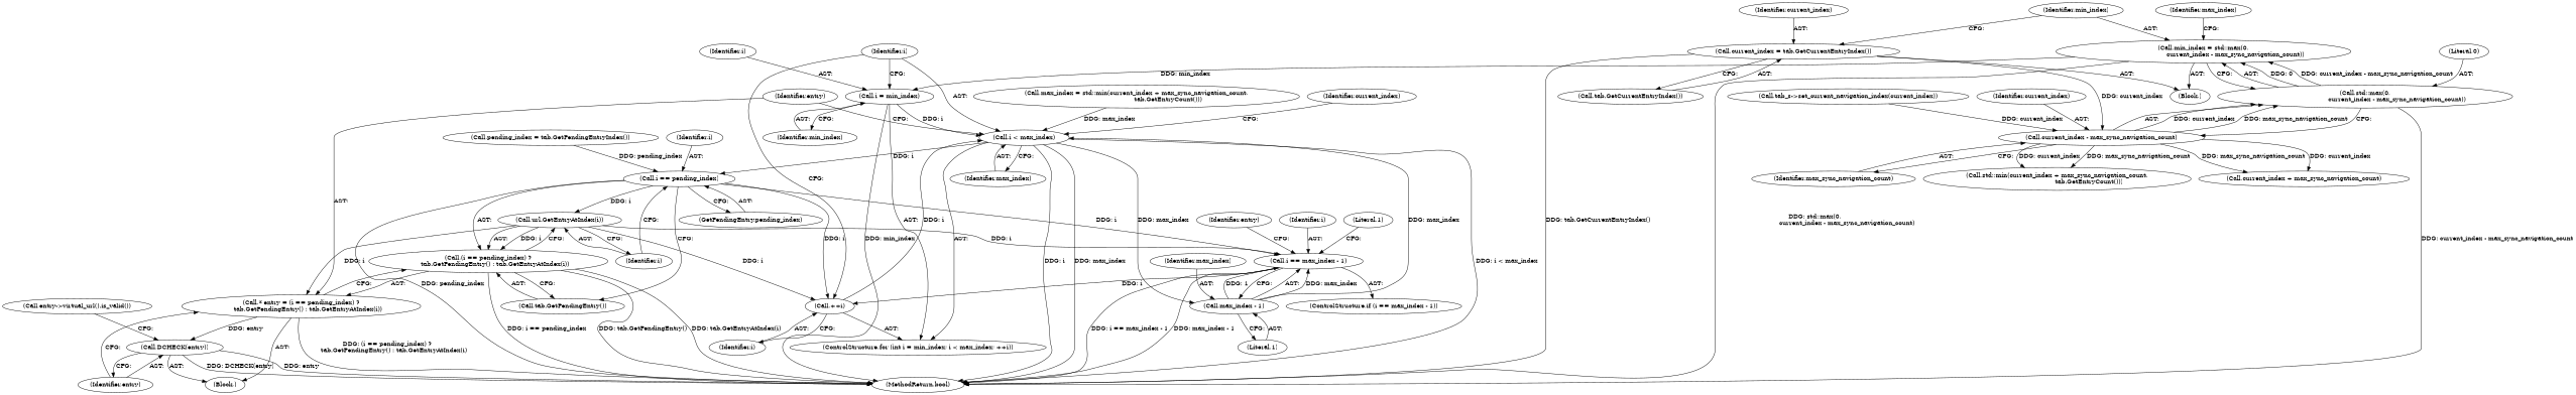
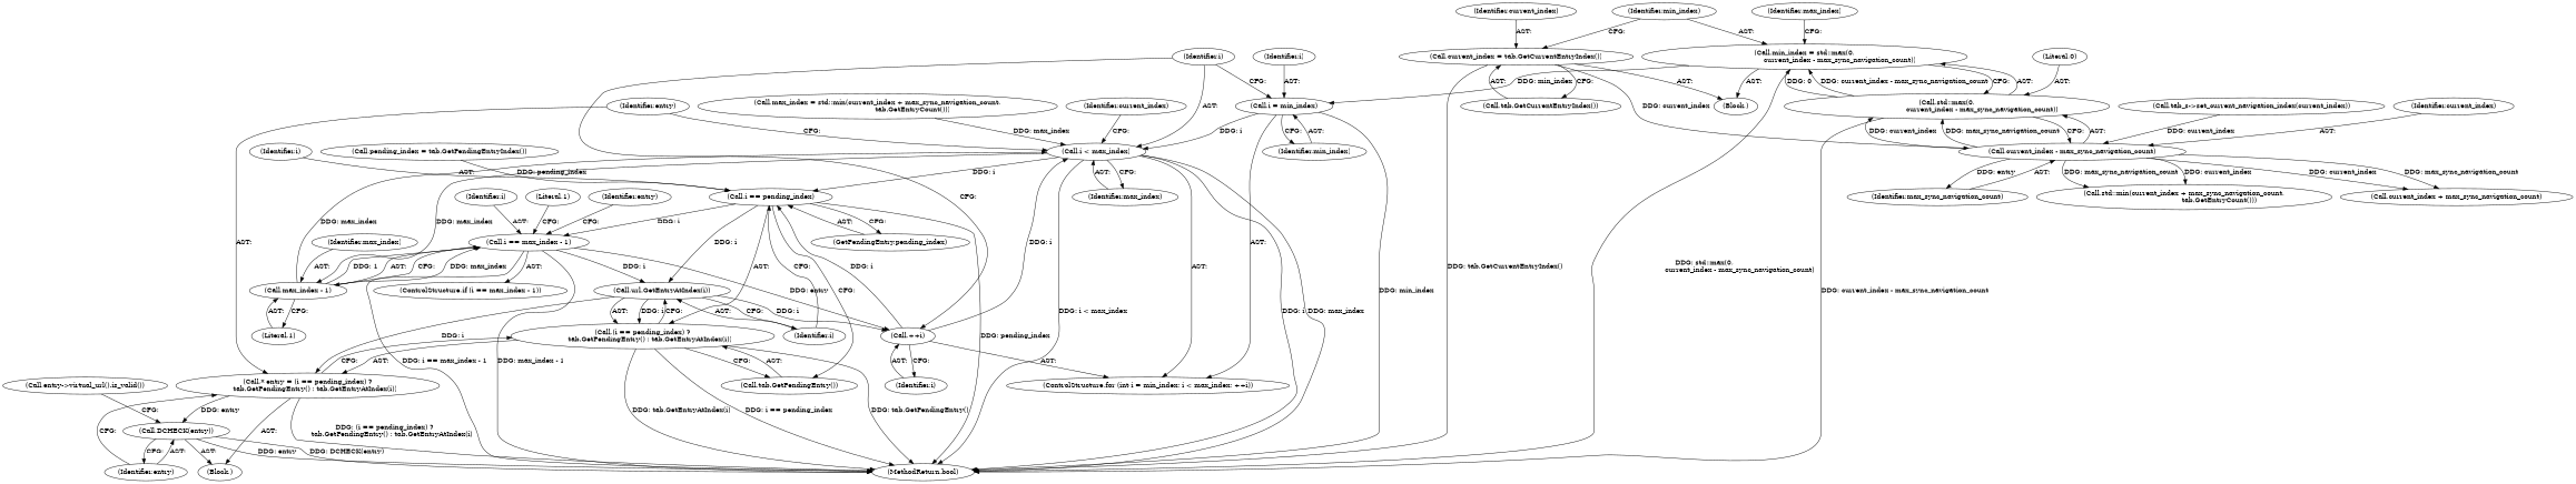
  digraph {
    n1 [label="(Call,min_index = std::max(0,\n                                 current_index - max_sync_navigation_count))"]
    n2 [label="(Call,std::max(0,\n                                 current_index - max_sync_navigation_count))"]
    n3 [label="(Call,i = min_index)"]
    n4 [label="(MethodReturn,bool)"]
    n5 [label="(Block,)"]
    n6 [label="(Call,current_index - max_sync_navigation_count)"]
    n7 [label="(Call,i < max_index)"]
    n8 [label="(Identifier,min_index)"]
    n9 [label="(ControlStructure,for (int i = min_index; i < max_index; ++i))"]
    n10 [label="(Call,std::min(current_index + max_sync_navigation_count,\n                                 tab.GetEntryCount()))"]
    n11 [label="(Identifier,max_sync_navigation_count)"]
    n12 [label="(Call,current_index + max_sync_navigation_count)"]
    n13 [label="(Call,tab_s->set_current_navigation_index(current_index))"]
    n14 [label="(Call,current_index = tab.GetCurrentEntryIndex())"]
    n15 [label="(Call,tab.GetCurrentEntryIndex())"]
    n16 [label="(Call,i == pending_index)"]
    n17 [label="(Call,max_index - 1)"]
    n18 [label="(Identifier,max_index)"]
    n19 [label="(Call,++i)"]
    n20 [label="(Call,url.GetEntryAtIndex(i))"]
    n21 [label="(Call,(i == pending_index) ?\n       tab.GetPendingEntry() : tab.GetEntryAtIndex(i))"]
    n22 [label="(Call,i == max_index - 1)"]
    n23 [label="(GetPendingEntry,pending_index)"]
    n24 [label="(Call,tab.GetPendingEntry())"]
    n25 [label="(Literal,1)"]
    n26 [label="(Identifier,i)"]
    n27 [label="(Call,* entry = (i == pending_index) ?\n       tab.GetPendingEntry() : tab.GetEntryAtIndex(i))"]
    n28 [label="(Identifier,i)"]
    n29 [label="(ControlStructure,if (i == max_index - 1))"]
    n30 [label="(Call,DCHECK(entry))"]
    n31 [label="(Block,)"]
    n32 [label="(Identifier,entry)"]
    n33 [label="(Identifier,entry)"]
    n34 [label="(Identifier,i)"]
    n35 [label="(Identifier,min_index)"]
    n36 [label="(Call,entry->virtual_url().is_valid())"]
    n37 [label="(Call,max_index = std::min(current_index + max_sync_navigation_count,\n                                 tab.GetEntryCount()))"]
    n38 [label="(Identifier,max_index)"]
    n39 [label="(Identifier,i)"]
    n40 [label="(Identifier,i)"]
    n41 [label="(Literal,0)"]
    n42 [label="(Identifier,current_index)"]
    n43 [label="(Identifier,entry)"]
    n44 [label="(Literal,1)"]
    n45 [label="(Identifier,i)"]
    n46 [label="(Identifier,current_index)"]
    n47 [label="(Call,pending_index = tab.GetPendingEntryIndex())"]
    n48 [label="(Identifier,current_index)"]
    n49 [label="(Identifier,max_index)"]
    n1 -> n2 [label="CFG: "]
    n1 -> n3 [label="DDG: min_index"]
    n1 -> n4 [label="DDG: std::max(0,\n                                 current_index - max_sync_navigation_count)"]
    n1 -> n5 [label="AST: "]
    n2 -> n1 [label="AST: "]
    n2 -> n1 [label="DDG: 0"]
    n2 -> n1 [label="DDG: current_index - max_sync_navigation_count"]
    n2 -> n4 [label="DDG: current_index - max_sync_navigation_count"]
    n2 -> n6 [label="CFG: "]
    n3 -> n4 [label="DDG: min_index"]
    n3 -> n7 [label="DDG: i"]
    n3 -> n8 [label="CFG: "]
    n3 -> n9 [label="AST: "]
    n6 -> n2 [label="AST: "]
    n6 -> n2 [label="DDG: current_index"]
    n6 -> n2 [label="DDG: max_sync_navigation_count"]
    n6 -> n10 [label="DDG: current_index"]
    n6 -> n10 [label="DDG: max_sync_navigation_count"]
-   n6 -> n11 [label="CFG: "]
+   n6 -> n11 [label="DDG: entry"]
    n6 -> n12 [label="DDG: current_index"]
    n6 -> n12 [label="DDG: max_sync_navigation_count"]
    n7 -> n4 [label="DDG: i"]
    n7 -> n4 [label="DDG: max_index"]
    n7 -> n4 [label="DDG: i < max_index"]
    n7 -> n9 [label="AST: "]
    n7 -> n16 [label="DDG: i"]
    n7 -> n17 [label="DDG: max_index"]
    n7 -> n18 [label="CFG: "]
    n8 -> n3 [label="AST: "]
    n11 -> n6 [label="AST: "]
    n13 -> n6 [label="DDG: current_index"]
    n14 -> n4 [label="DDG: tab.GetCurrentEntryIndex()"]
    n14 -> n5 [label="AST: "]
    n14 -> n6 [label="DDG: current_index"]
    n14 -> n15 [label="CFG: "]
    n15 -> n14 [label="AST: "]
    n16 -> n4 [label="DDG: pending_index"]
-   n16 -> n19 [label="DDG: i"]
+   n19 -> n16 [label="DDG: i"]
    n16 -> n20 [label="DDG: i"]
    n16 -> n21 [label="AST: "]
    n16 -> n22 [label="DDG: i"]
    n16 -> n23 [label="CFG: "]
    n16 -> n24 [label="CFG: "]
    n17 -> n7 [label="DDG: max_index"]
    n17 -> n22 [label="AST: "]
    n17 -> n22 [label="DDG: max_index"]
    n17 -> n22 [label="DDG: 1"]
    n17 -> n25 [label="CFG: "]
    n18 -> n7 [label="AST: "]
    n19 -> n7 [label="DDG: i"]
    n19 -> n9 [label="AST: "]
    n19 -> n26 [label="CFG: "]
    n20 -> n19 [label="DDG: i"]
    n20 -> n21 [label="AST: "]
    n20 -> n21 [label="DDG: i"]
-   n20 -> n22 [label="DDG: i"]
+   n22 -> n20 [label="DDG: i"]
    n20 -> n27 [label="DDG: i"]
    n20 -> n28 [label="CFG: "]
    n21 -> n4 [label="DDG: i == pending_index"]
    n21 -> n4 [label="DDG: tab.GetPendingEntry()"]
    n21 -> n4 [label="DDG: tab.GetEntryAtIndex(i)"]
    n21 -> n20 [label="CFG: "]
    n21 -> n24 [label="CFG: "]
    n21 -> n27 [label="AST: "]
    n22 -> n4 [label="DDG: i == max_index - 1"]
    n22 -> n4 [label="DDG: max_index - 1"]
    n22 -> n17 [label="CFG: "]
-   n22 -> n19 [label="DDG: i"]
+   n22 -> n19 [label="DDG: entry"]
    n22 -> n29 [label="AST: "]
    n23 -> n16 [label="AST: "]
    n24 -> n21 [label="AST: "]
    n25 -> n17 [label="AST: "]
    n26 -> n19 [label="AST: "]
    n27 -> n4 [label="DDG: (i == pending_index) ?\n       tab.GetPendingEntry() : tab.GetEntryAtIndex(i)"]
    n27 -> n21 [label="CFG: "]
    n27 -> n30 [label="DDG: entry"]
    n27 -> n31 [label="AST: "]
    n28 -> n16 [label="CFG: "]
    n28 -> n20 [label="AST: "]
    n30 -> n4 [label="DDG: DCHECK(entry)"]
    n30 -> n4 [label="DDG: entry"]
    n30 -> n31 [label="AST: "]
    n30 -> n32 [label="CFG: "]
    n32 -> n27 [label="CFG: "]
    n32 -> n30 [label="AST: "]
    n33 -> n22 [label="CFG: "]
    n34 -> n3 [label="AST: "]
    n35 -> n1 [label="AST: "]
    n35 -> n14 [label="CFG: "]
    n36 -> n30 [label="CFG: "]
    n37 -> n7 [label="DDG: max_index"]
    n38 -> n17 [label="AST: "]
    n39 -> n16 [label="AST: "]
    n40 -> n22 [label="AST: "]
    n41 -> n2 [label="AST: "]
    n42 -> n7 [label="CFG: "]
    n43 -> n7 [label="CFG: "]
    n43 -> n27 [label="AST: "]
    n44 -> n22 [label="CFG: "]
    n45 -> n3 [label="CFG: "]
    n45 -> n7 [label="AST: "]
    n45 -> n19 [label="CFG: "]
    n46 -> n14 [label="AST: "]
    n47 -> n16 [label="DDG: pending_index"]
    n48 -> n6 [label="AST: "]
    n49 -> n1 [label="CFG: "]
  }
